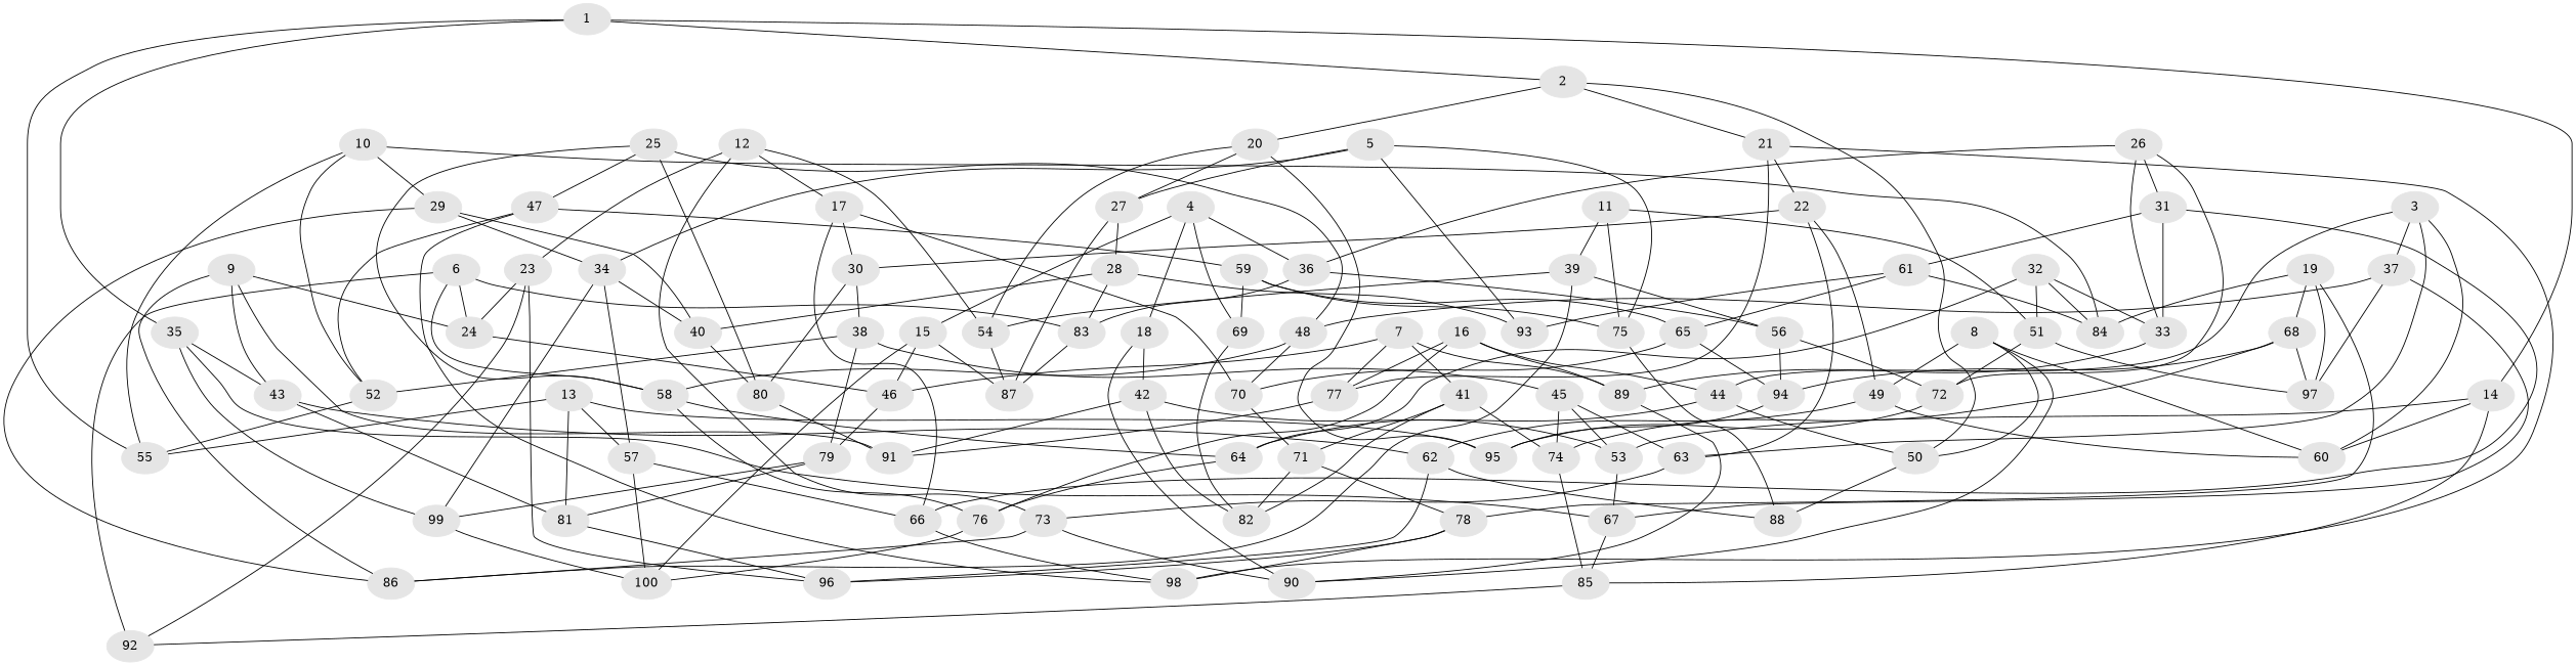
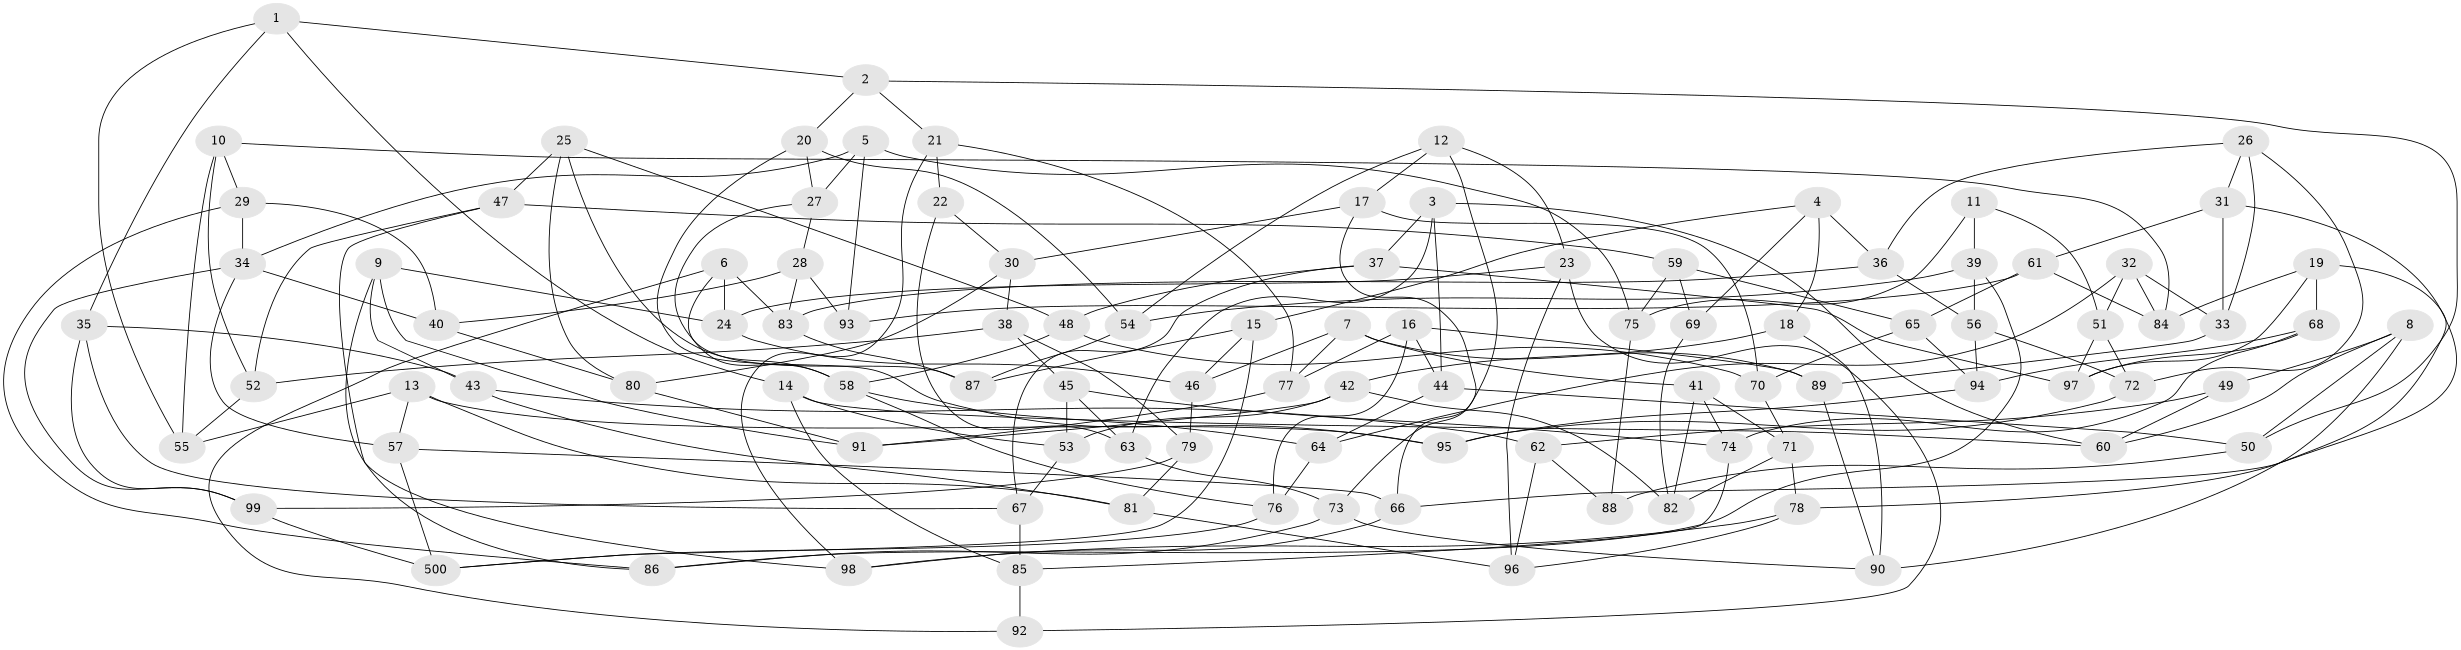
  graph {
    node [color=gray90 style=filled]
    1
    2
    14
    35
    55
    20
    21
    50
    60
    53
    85
    43
    99
    67
    27
    54
    95
    77
    22
    98
    88
    3
    37
    44
    63
    97
    48
    64
    73
    4
    15
    18
    36
    69
    46
    87
-   100
+   100 [label=500]
    90
    42
    83
    56
    82
    5
    34
    75
    93
    28
    57
    40
    6
    24
    58
    92
    76
    7
    41
    89
    71
    74
    79
    91
    8
    49
    62
    9
    86
    81
    10
    29
    52
    84
    11
    39
    51
    72
    12
    17
    23
    30
    66
    70
    96
    13
    16
    80
    38
    19
    68
    78
    94
    25
    47
    59
    26
    31
    33
    61
    45
    65
    32
    1 -- 2
    1 -- 14
    1 -- 35
    1 -- 55
    2 -- 20
    2 -- 21
    2 -- 50
    14 -- 60
    14 -- 53
    14 -- 85
    35 -- 43
    35 -- 99
    35 -- 67
    20 -- 27
    20 -- 54
    20 -- 95
    21 -- 77
    21 -- 22
    21 -- 98
    50 -- 88
    53 -- 67
    85 -- 92
    43 -- 62
    43 -- 81
    99 -- 100
    67 -- 85
    27 -- 87
    27 -- 28
    54 -- 87
    77 -- 91
    22 -- 63
-   22 -- 49
    22 -- 30
    3 -- 60
    3 -- 37
    3 -- 44
    3 -- 63
    37 -- 67
    37 -- 97
    37 -- 48
    44 -- 50
    44 -- 64
    63 -- 73
    48 -- 58
    48 -- 70
    64 -- 76
    73 -- 90
    73 -- 86
    4 -- 15
    4 -- 18
    4 -- 36
    4 -- 69
    15 -- 46
    15 -- 87
    15 -- 100
    18 -- 90
    18 -- 42
    36 -- 83
    36 -- 56
    69 -- 82
    46 -- 79
    42 -- 53
    42 -- 82
    42 -- 91
    83 -- 87
    56 -- 72
    56 -- 94
    5 -- 27
    5 -- 34
    5 -- 75
    5 -- 93
    34 -- 99
    34 -- 57
    34 -- 40
    75 -- 88
    28 -- 83
    28 -- 93
    28 -- 40
    57 -- 100
    57 -- 66
    40 -- 80
    6 -- 83
    6 -- 24
    6 -- 58
    6 -- 92
    24 -- 46
    58 -- 64
    58 -- 76
    76 -- 100
    7 -- 77
    7 -- 46
    7 -- 41
    7 -- 89
    41 -- 82
    41 -- 71
    41 -- 74
    89 -- 90
    71 -- 82
    71 -- 78
    74 -- 85
    79 -- 99
    79 -- 81
    8 -- 50
    8 -- 60
    8 -- 90
    8 -- 49
    49 -- 60
    49 -- 62
    62 -- 88
    62 -- 96
    9 -- 43
    9 -- 24
    9 -- 91
    9 -- 86
    81 -- 96
    10 -- 55
    10 -- 29
    10 -- 52
    10 -- 84
    29 -- 34
    29 -- 40
    29 -- 86
    52 -- 55
    11 -- 75
    11 -- 39
    11 -- 51
    39 -- 54
    39 -- 56
    39 -- 86
    51 -- 97
    51 -- 72
    72 -- 95
    12 -- 54
    12 -- 73
    12 -- 17
    12 -- 23
    17 -- 30
    17 -- 66
    17 -- 70
    23 -- 24
    23 -- 92
    23 -- 96
    30 -- 80
    30 -- 38
    66 -- 98
    70 -- 71
    13 -- 55
    13 -- 95
    13 -- 57
    13 -- 81
    16 -- 77
    16 -- 44
    16 -- 76
    16 -- 89
    80 -- 91
    38 -- 79
    38 -- 52
    38 -- 45
    19 -- 97
    19 -- 84
    19 -- 68
    19 -- 78
    68 -- 97
    68 -- 74
    68 -- 94
    78 -- 98
    78 -- 96
    94 -- 95
    25 -- 48
    25 -- 58
    25 -- 80
    25 -- 47
    47 -- 98
    47 -- 52
    47 -- 59
    59 -- 69
    59 -- 75
    59 -- 65
    26 -- 36
    26 -- 72
    26 -- 31
    26 -- 33
    31 -- 66
    31 -- 33
    31 -- 61
    33 -- 89
    61 -- 93
    61 -- 84
    61 -- 65
    45 -- 53
    45 -- 63
    45 -- 74
    65 -- 70
    65 -- 94
    32 -- 64
    32 -- 84
    32 -- 51
    32 -- 33
  }
